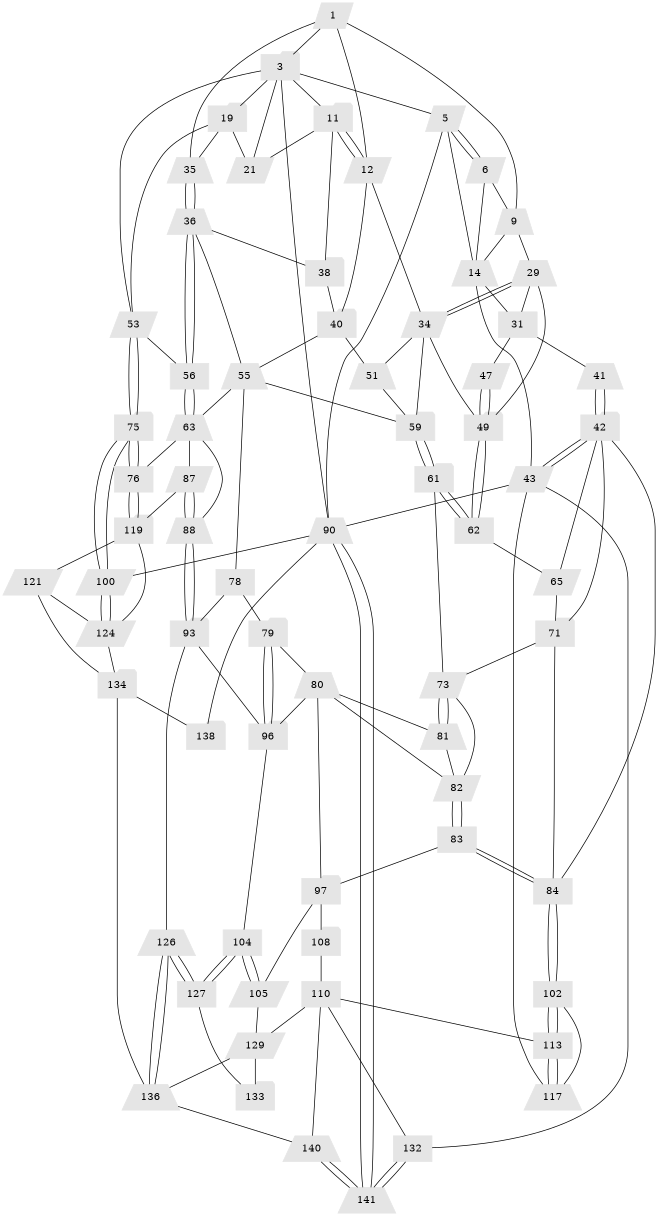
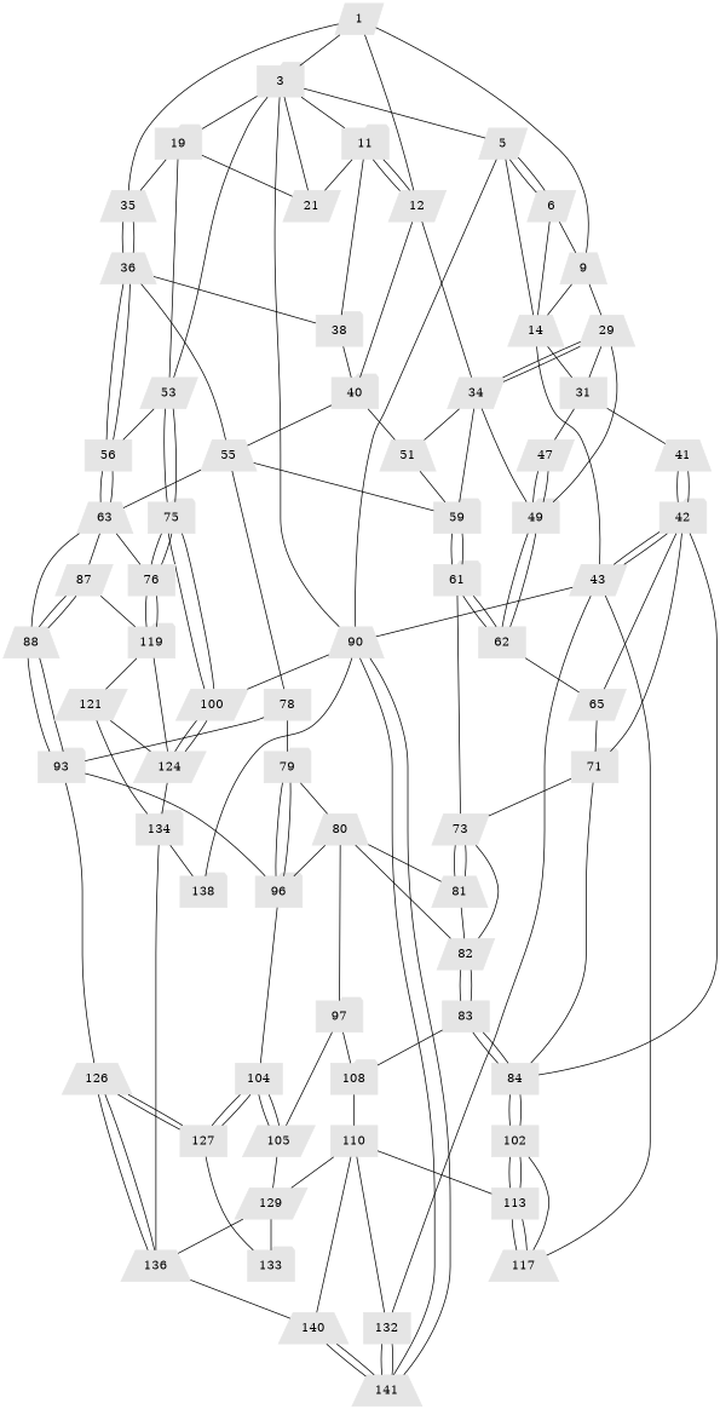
  graph {
    node [color=gray90 shape=folder style=filled]
    1 [shape=parallelogram super="+2+8"]
    3 [super="+4+15"]
    9 [shape=trapezium super="+28+10"]
    12 [shape=parallelogram super="+13"]
    35 [shape=trapezium]
    11 [super="+17"]
    5 [shape=parallelogram]
    19 [super="+20+44"]
    21 [shape=parallelogram]
    53 [shape=parallelogram super="+54"]
    90 [shape=trapezium super="+99"]
    14 [shape=trapezium super="+24"]
    29 [shape=trapezium super="+30"]
    38 [super="+39"]
    34 [shape=parallelogram super="+48"]
    40 [super="+50"]
    6 [shape=parallelogram super="+7"]
    56 [shape=box]
    75
    100 [shape=parallelogram]
    138 [super="+139+142"]
    141 [shape=trapezium]
    31 [shape=box super="+46+32"]
    43 [shape=parallelogram super="+70"]
    49
    51 [shape=trapezium]
    59 [super="+60"]
    55 [shape=trapezium super="+57"]
    47 [shape=parallelogram]
    41 [shape=trapezium]
    117 [shape=trapezium]
    132 [shape=box]
    36 [shape=trapezium super="+37"]
    42 [super="+66"]
    62 [shape=box]
    61
    63 [shape=trapezium super="+77+64"]
    78 [shape=box]
    65 [shape=parallelogram]
    71 [super="+72"]
    84 [shape=box super="+85"]
    73 [shape=parallelogram super="+74"]
    102 [shape=box super="+103"]
    76 [shape=box]
    87 [shape=parallelogram]
    88 [shape=trapezium]
    79
    93 [super="+94"]
    81 [shape=trapezium]
    82 [shape=parallelogram super="+86"]
    119 [super="+120"]
    113 [shape=box]
    83 [shape=box]
    124 [shape=parallelogram super="+128"]
    121 [shape=parallelogram super="+122"]
    80 [shape=trapezium super="+91"]
    96 [super="+101"]
    126 [shape=trapezium]
    97 [super="+98+106"]
    104 [shape=box]
    105 [shape=parallelogram super="+116"]
    108 [super="+109"]
    127 [shape=box]
    136 [shape=trapezium super="+143"]
    129 [shape=parallelogram super="+130"]
    110 [shape=box super="+114+111"]
    134 [super="+135+137"]
    133
    140 [shape=trapezium]
    1 -- 3
    1 -- 9
    1 -- 12
    1 -- 35
    3 -- 11
    3 -- 5
    3 -- 19 [weight=2]
    3 -- 21
    3 -- 53
    3 -- 90
    9 -- 14 [weight=2]
    9 -- 29
    12 -- 34
    12 -- 40
    35 -- 36
    35 -- 36
    11 -- 12 [weight=2]
    11 -- 12
    11 -- 21
    11 -- 38
    5 -- 90
    5 -- 14
    5 -- 6
    5 -- 6
    19 -- 35 [weight=2]
    19 -- 21
    19 -- 53
    53 -- 56
    53 -- 75
    53 -- 75
    90 -- 100
    90 -- 138
    90 -- 141
    90 -- 141
    14 -- 31
    14 -- 43
    29 -- 34
    29 -- 34
    29 -- 31
    29 -- 49
    38 -- 40
    34 -- 49
    34 -- 51
    34 -- 59
    40 -- 51
    40 -- 55
    6 -- 9
    6 -- 14
    56 -- 63
    56 -- 63
    75 -- 100
    75 -- 100
    75 -- 76
    75 -- 76
    100 -- 124
    100 -- 124
    31 -- 47
    31 -- 41 [weight=2]
    43 -- 90
    43 -- 117
    43 -- 132
    49 -- 62
    49 -- 62
    51 -- 59
    59 -- 61
    59 -- 61
    55 -- 59
    55 -- 63
    55 -- 78
    47 -- 49
    47 -- 49
    41 -- 42
    41 -- 42
    132 -- 141
    132 -- 141
    36 -- 38 [weight=2]
    36 -- 56
    36 -- 56
    36 -- 55
    42 -- 43
    42 -- 43
    42 -- 65
    42 -- 71
    42 -- 84
    62 -- 65
    61 -- 62
    61 -- 62
    61 -- 73
    63 -- 76
    63 -- 87
    63 -- 88
    78 -- 79
    78 -- 93
    65 -- 71
    71 -- 84
    71 -- 73
    84 -- 102
    84 -- 102
    73 -- 81
    73 -- 81
    73 -- 82
    102 -- 117
    102 -- 113
    102 -- 113
    76 -- 119
    76 -- 119
    87 -- 88
    87 -- 88
    87 -- 119
    88 -- 93
    88 -- 93
    79 -- 80
    79 -- 96
    79 -- 96
    93 -- 96
    93 -- 126
    81 -- 82
    82 -- 83
    82 -- 83
    119 -- 124
    119 -- 121
    113 -- 117
    113 -- 117
    83 -- 84
    83 -- 84
-   83 -- 97
+   83 -- 108
    124 -- 134
    121 -- 124
    121 -- 134
    80 -- 81
    80 -- 82
    80 -- 96
    80 -- 97
    96 -- 104
    126 -- 127
    126 -- 127
    126 -- 136
    126 -- 136
    97 -- 105
    97 -- 108 [weight=2]
    104 -- 105
    104 -- 105
    104 -- 127
    104 -- 127
    105 -- 129
    108 -- 110 [weight=2]
    127 -- 133
    136 -- 140
    129 -- 136
    129 -- 133 [weight=2]
    110 -- 132
    110 -- 113
    110 -- 129
    110 -- 140
    134 -- 138 [weight=2]
    134 -- 136
    140 -- 141
    140 -- 141
  }
